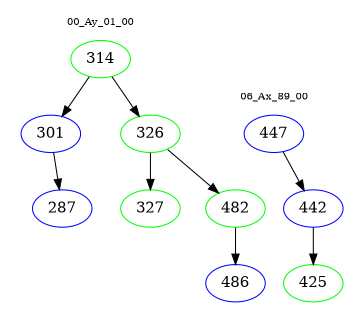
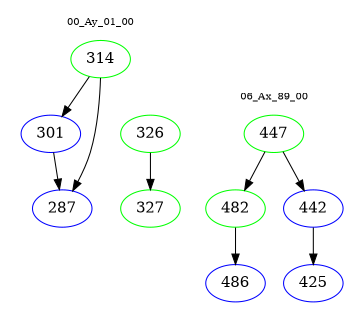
  digraph {
    node [color=green]
    edge [color=black]
    n1 [label=314]
    n2 [color=blue label=301]
    n3 [label=326]
    n4 [color=blue label=287]
    n5 [label=327]
-   n6 [color=blue label=447]
+   n6 [label=447]
    n7 [color=blue label=442]
    n8 [label=482]
-   n9 [label=425]
+   n9 [color=blue label=425]
    n10 [color=blue label=486]
    subgraph cluster_1 {
      color=white
      fontsize=10
      label="00_Ay_01_00"
      n1
      n2
      n3
      n4
      n5
    }
    subgraph cluster_2 {
      color=white
      fontsize=10
      label="06_Ax_89_00"
      n6
      n7
      n8
      n9
      n10
    }
    n1 -> n2
-   n1 -> n3
+   n1 -> n4
    n2 -> n4
    n3 -> n5
    n6 -> n7
-   n3 -> n8
+   n6 -> n8
    n7 -> n9
    n8 -> n10
  }
